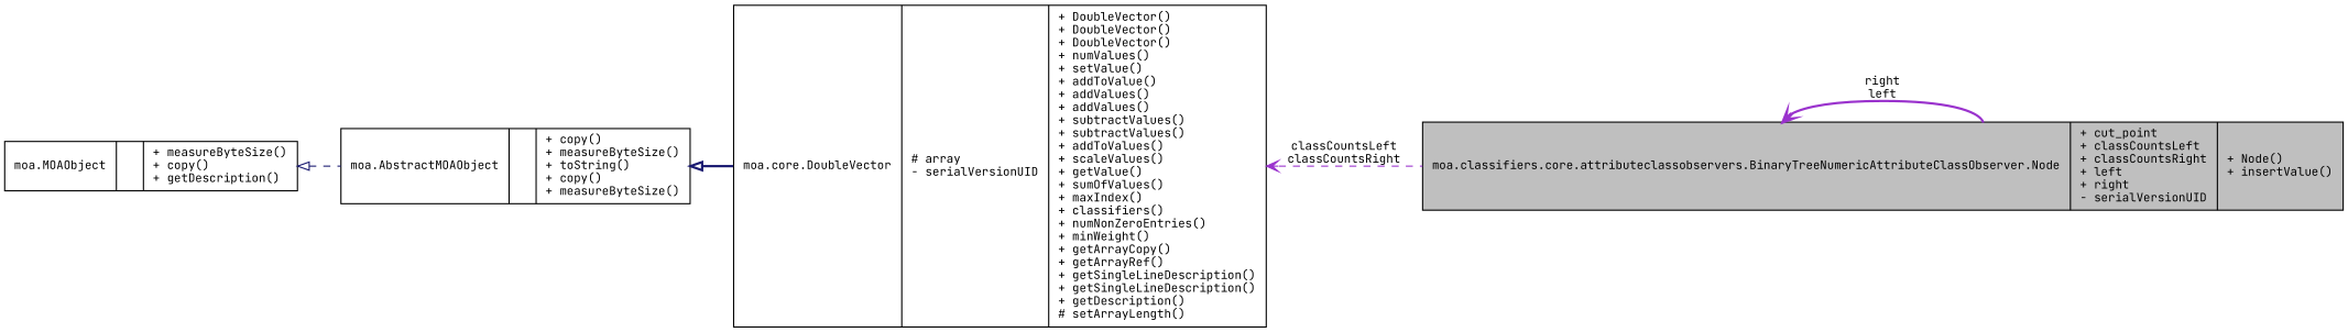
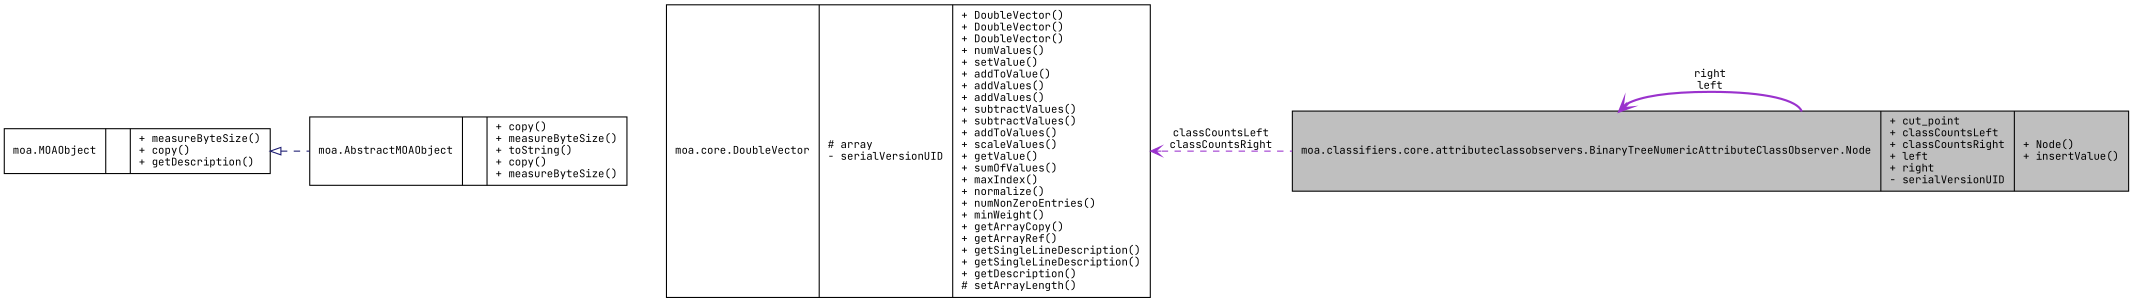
  digraph {
    fontname="JetBrains Mono"
    rankdir=LR
    node [color=black fillcolor=white fontname="JetBrains Mono" fontsize=10 shape=record style=filled]
    edge [arrowtail=open color=darkorchid3 dir=back fontname="JetBrains Mono" fontsize=10 labelfontname=Helvetica labelfontsize=10 style=bold]
    n1 [fillcolor=grey75 fontcolor=black height=0.2 label="{moa.classifiers.core.attributeclassobservers.BinaryTreeNumericAttributeClassObserver.Node\n|+ cut_point\l+ classCountsLeft\l+ classCountsRight\l+ left\l+ right\l- serialVersionUID\l|+ Node()\l+ insertValue()\l}" width=0.4]
    n2 [height=0.2 label="{moa.MOAObject\n||+ measureByteSize()\l+ copy()\l+ getDescription()\l}" width=0.4]
    n3 [height=0.2 label="{moa.AbstractMOAObject\n||+ copy()\l+ measureByteSize()\l+ toString()\l+ copy()\l+ measureByteSize()\l}" width=0.4]
-   n4 [height=0.2 label="{moa.core.DoubleVector\n|# array\l- serialVersionUID\l|+ DoubleVector()\l+ DoubleVector()\l+ DoubleVector()\l+ numValues()\l+ setValue()\l+ addToValue()\l+ addValues()\l+ addValues()\l+ subtractValues()\l+ subtractValues()\l+ addToValues()\l+ scaleValues()\l+ getValue()\l+ sumOfValues()\l+ maxIndex()\l+ classifiers()\l+ numNonZeroEntries()\l+ minWeight()\l+ getArrayCopy()\l+ getArrayRef()\l+ getSingleLineDescription()\l+ getSingleLineDescription()\l+ getDescription()\l# setArrayLength()\l}" width=0.4]
+   n4 [height=0.2 label="{moa.core.DoubleVector\n|# array\l- serialVersionUID\l|+ DoubleVector()\l+ DoubleVector()\l+ DoubleVector()\l+ numValues()\l+ setValue()\l+ addToValue()\l+ addValues()\l+ addValues()\l+ subtractValues()\l+ subtractValues()\l+ addToValues()\l+ scaleValues()\l+ getValue()\l+ sumOfValues()\l+ maxIndex()\l+ normalize()\l+ numNonZeroEntries()\l+ minWeight()\l+ getArrayCopy()\l+ getArrayRef()\l+ getSingleLineDescription()\l+ getSingleLineDescription()\l+ getDescription()\l# setArrayLength()\l}" width=0.4]
    n1 -> n1 [label="right\nleft"]
    n2 -> n3 [arrowtail=empty color=midnightblue style=dashed]
-   n3 -> n4 [arrowtail=empty color=midnightblue]
    n4 -> n1 [label="classCountsLeft\nclassCountsRight" style=dashed]
  }
